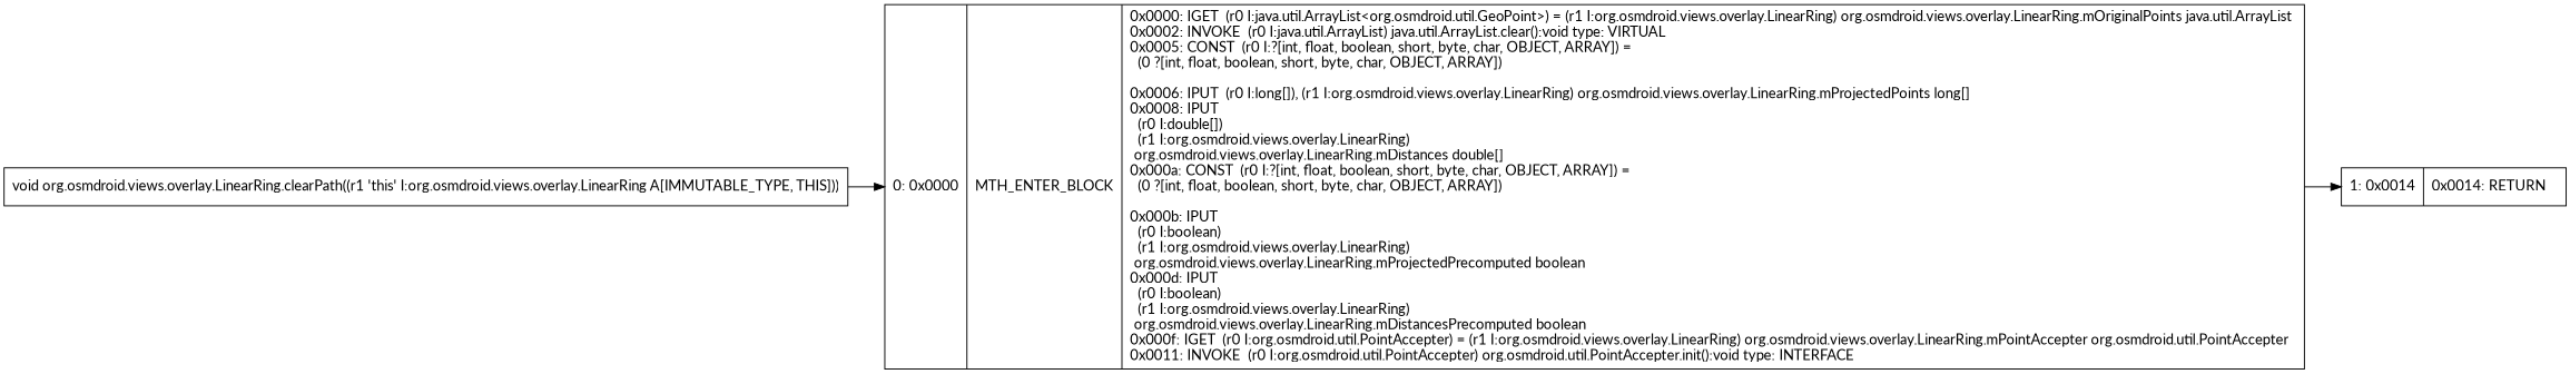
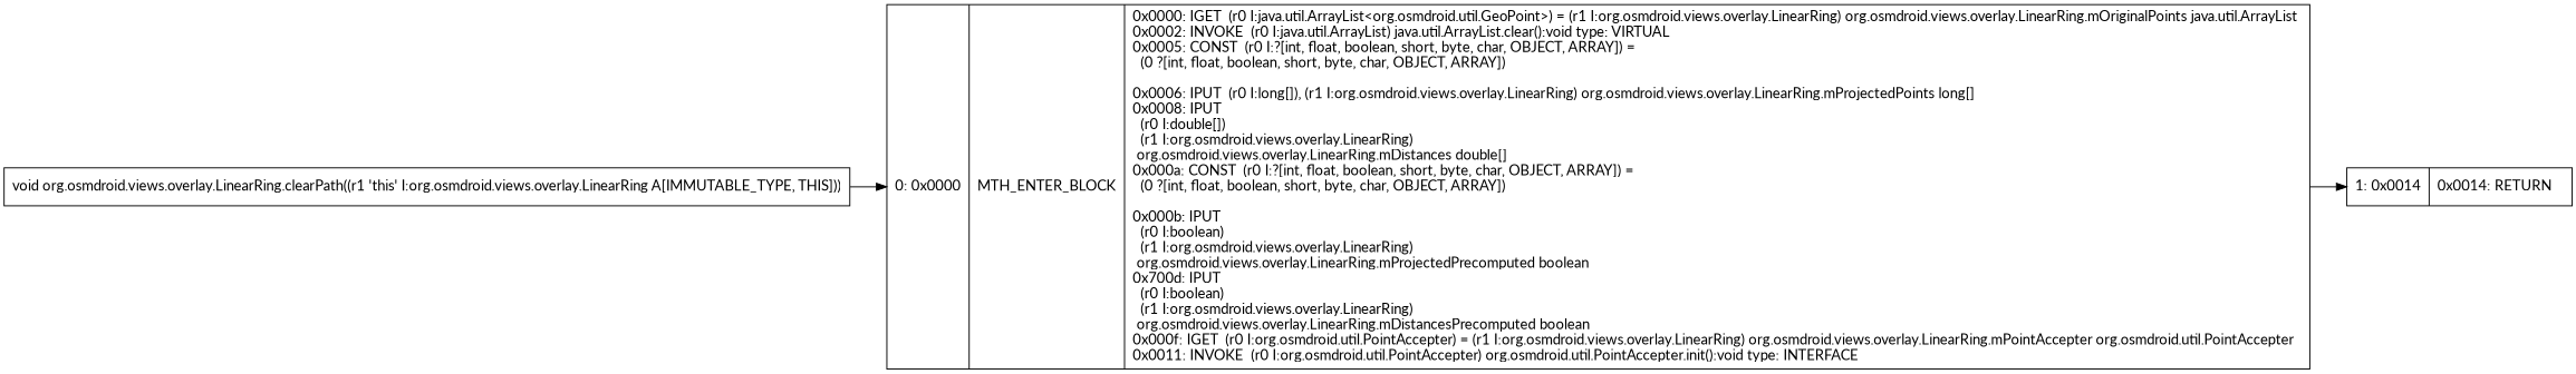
  digraph {
    rankdir=LR
    fontname=Lato
    node [shape=record fontname=Lato]
    edge [fontname=Lato]
-   n1 [label="{0\:\ 0x0000|MTH_ENTER_BLOCK\l|0x0000: IGET  (r0 I:java.util.ArrayList\<org.osmdroid.util.GeoPoint\>) = (r1 I:org.osmdroid.views.overlay.LinearRing) org.osmdroid.views.overlay.LinearRing.mOriginalPoints java.util.ArrayList \l0x0002: INVOKE  (r0 I:java.util.ArrayList) java.util.ArrayList.clear():void type: VIRTUAL \l0x0005: CONST  (r0 I:?[int, float, boolean, short, byte, char, OBJECT, ARRAY]) = \l  (0 ?[int, float, boolean, short, byte, char, OBJECT, ARRAY])\l \l0x0006: IPUT  (r0 I:long[]), (r1 I:org.osmdroid.views.overlay.LinearRing) org.osmdroid.views.overlay.LinearRing.mProjectedPoints long[] \l0x0008: IPUT  \l  (r0 I:double[])\l  (r1 I:org.osmdroid.views.overlay.LinearRing)\l org.osmdroid.views.overlay.LinearRing.mDistances double[] \l0x000a: CONST  (r0 I:?[int, float, boolean, short, byte, char, OBJECT, ARRAY]) = \l  (0 ?[int, float, boolean, short, byte, char, OBJECT, ARRAY])\l \l0x000b: IPUT  \l  (r0 I:boolean)\l  (r1 I:org.osmdroid.views.overlay.LinearRing)\l org.osmdroid.views.overlay.LinearRing.mProjectedPrecomputed boolean \l0x000d: IPUT  \l  (r0 I:boolean)\l  (r1 I:org.osmdroid.views.overlay.LinearRing)\l org.osmdroid.views.overlay.LinearRing.mDistancesPrecomputed boolean \l0x000f: IGET  (r0 I:org.osmdroid.util.PointAccepter) = (r1 I:org.osmdroid.views.overlay.LinearRing) org.osmdroid.views.overlay.LinearRing.mPointAccepter org.osmdroid.util.PointAccepter \l0x0011: INVOKE  (r0 I:org.osmdroid.util.PointAccepter) org.osmdroid.util.PointAccepter.init():void type: INTERFACE \l}"]
+   n1 [label="{0\:\ 0x0000|MTH_ENTER_BLOCK\l|0x0000: IGET  (r0 I:java.util.ArrayList\<org.osmdroid.util.GeoPoint\>) = (r1 I:org.osmdroid.views.overlay.LinearRing) org.osmdroid.views.overlay.LinearRing.mOriginalPoints java.util.ArrayList \l0x0002: INVOKE  (r0 I:java.util.ArrayList) java.util.ArrayList.clear():void type: VIRTUAL \l0x0005: CONST  (r0 I:?[int, float, boolean, short, byte, char, OBJECT, ARRAY]) = \l  (0 ?[int, float, boolean, short, byte, char, OBJECT, ARRAY])\l \l0x0006: IPUT  (r0 I:long[]), (r1 I:org.osmdroid.views.overlay.LinearRing) org.osmdroid.views.overlay.LinearRing.mProjectedPoints long[] \l0x0008: IPUT  \l  (r0 I:double[])\l  (r1 I:org.osmdroid.views.overlay.LinearRing)\l org.osmdroid.views.overlay.LinearRing.mDistances double[] \l0x000a: CONST  (r0 I:?[int, float, boolean, short, byte, char, OBJECT, ARRAY]) = \l  (0 ?[int, float, boolean, short, byte, char, OBJECT, ARRAY])\l \l0x000b: IPUT  \l  (r0 I:boolean)\l  (r1 I:org.osmdroid.views.overlay.LinearRing)\l org.osmdroid.views.overlay.LinearRing.mProjectedPrecomputed boolean \l0x700d: IPUT  \l  (r0 I:boolean)\l  (r1 I:org.osmdroid.views.overlay.LinearRing)\l org.osmdroid.views.overlay.LinearRing.mDistancesPrecomputed boolean \l0x000f: IGET  (r0 I:org.osmdroid.util.PointAccepter) = (r1 I:org.osmdroid.views.overlay.LinearRing) org.osmdroid.views.overlay.LinearRing.mPointAccepter org.osmdroid.util.PointAccepter \l0x0011: INVOKE  (r0 I:org.osmdroid.util.PointAccepter) org.osmdroid.util.PointAccepter.init():void type: INTERFACE \l}"]
    n2 [label="{1\:\ 0x0014|0x0014: RETURN   \l}"]
    n3 [label="{void org.osmdroid.views.overlay.LinearRing.clearPath((r1 'this' I:org.osmdroid.views.overlay.LinearRing A[IMMUTABLE_TYPE, THIS])) }"]
    n1 -> n2
    n3 -> n1
  }
